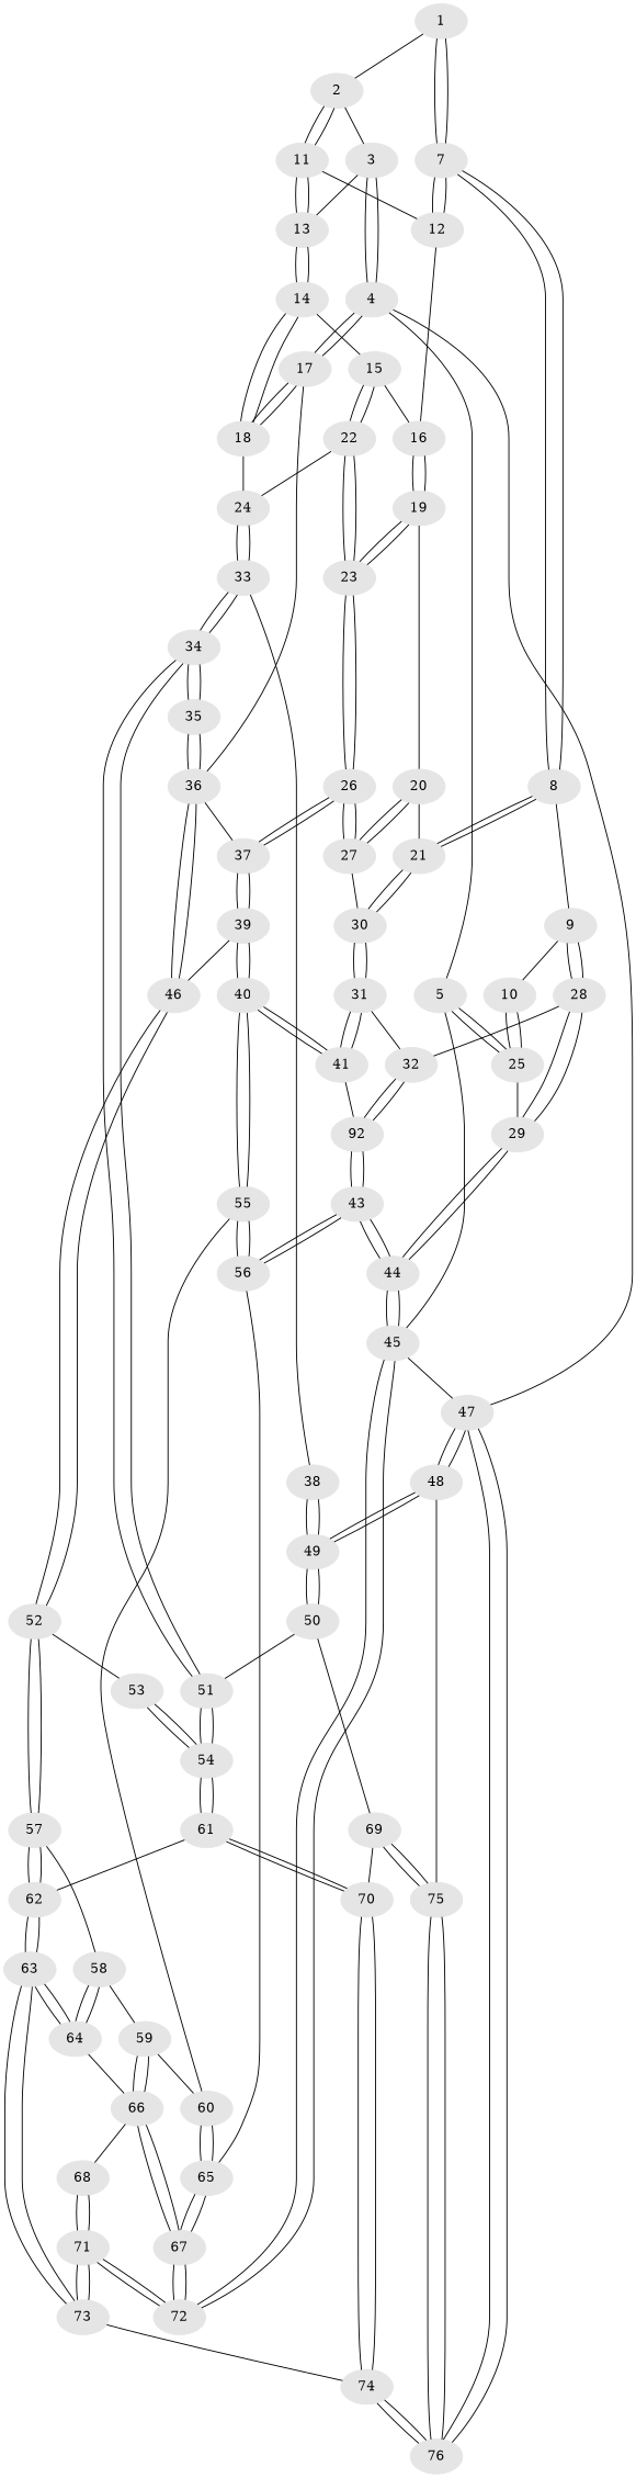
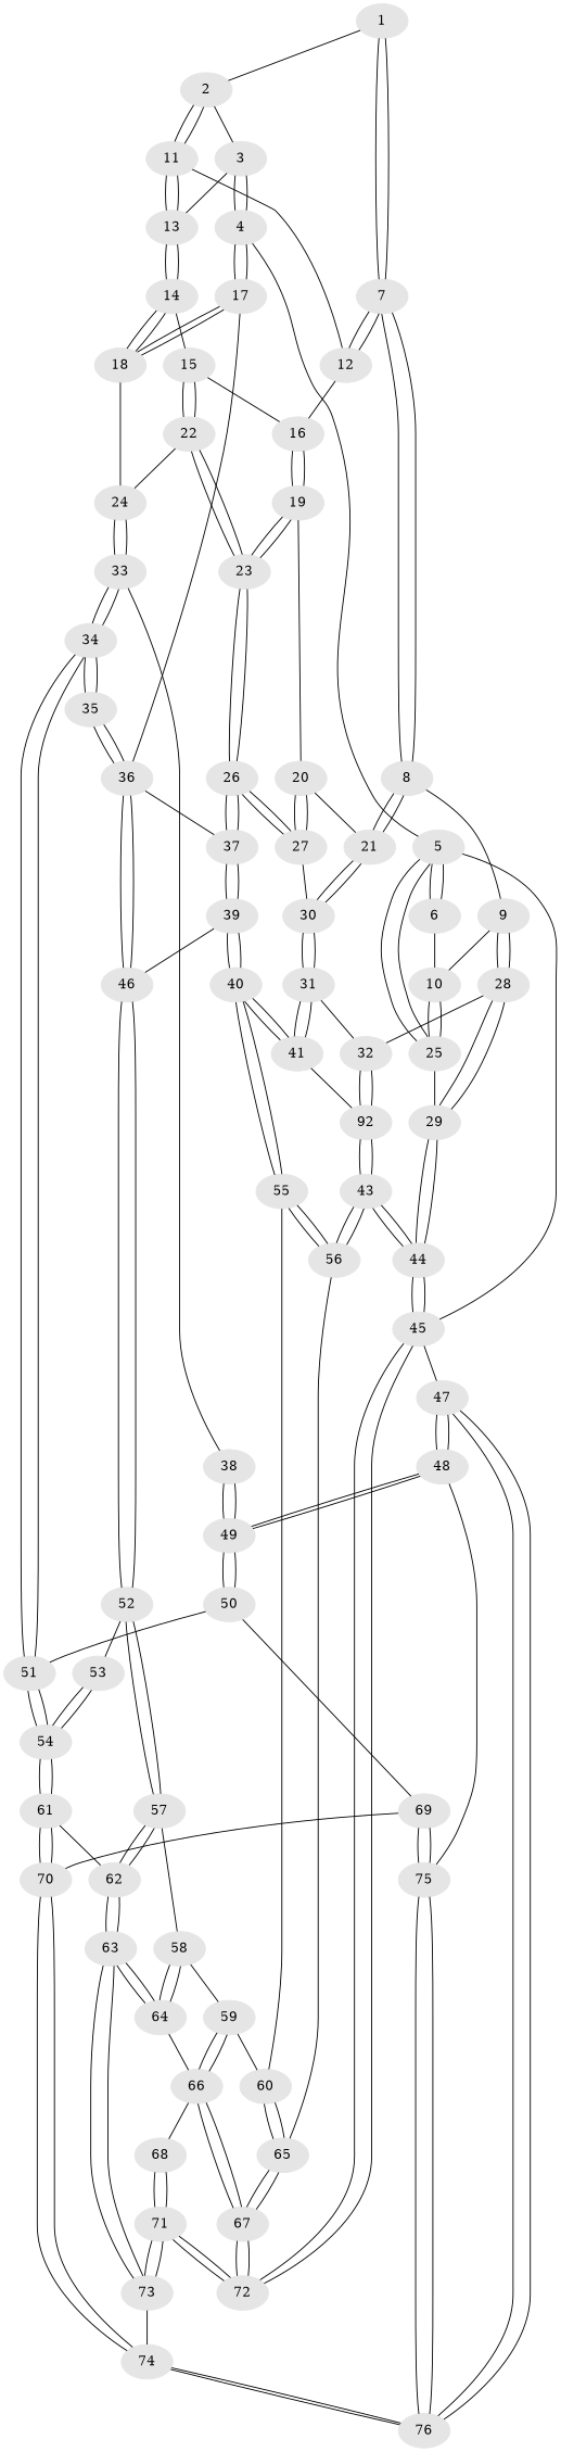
  graph {
    node [color=gray90 style=filled]
    1
    2
    7
    3
    11
    8
    12
    4
    13
    5
    17
    47
    14
+   6
    25
    45
    18
    36
    48
    76
    10
    29
    72
    9
    21
    16
    28
    30
    32
    19
    15
    22
    24
    23
    20
    38
    49
    33
    27
    26
    31
    37
    34
    44
    39
    n46 [label=92]
    41
    43
    35
    51
    54
    46
    52
    40
    50
    55
    56
    60
    65
    53
    57
    75
    69
    70
    61
    58
    62
    67
    59
    64
    63
    66
    68
    74
    73
    71
    1 -- 2
    1 -- 7
    1 -- 7
    2 -- 3
    2 -- 11
    2 -- 11
    7 -- 8
    7 -- 8
    7 -- 12
    7 -- 12
    3 -- 4
    3 -- 4
    3 -- 13
    11 -- 12
    11 -- 13
    11 -- 13
    8 -- 9
    8 -- 21
    8 -- 21
    12 -- 16
    4 -- 5
    4 -- 17
    4 -- 17
-   4 -- 47
    13 -- 14
    13 -- 14
+   5 -- 6
+   5 -- 6
    5 -- 25
    5 -- 25
    5 -- 45
    17 -- 18
    17 -- 18
    17 -- 36
    47 -- 48
    47 -- 48
    47 -- 76
    47 -- 76
    14 -- 18
    14 -- 18
    14 -- 15
+   6 -- 10
    25 -- 29
    45 -- 47
    45 -- 72
    45 -- 72
    18 -- 24
    36 -- 37
    36 -- 46
    36 -- 46
    48 -- 49
    48 -- 49
    48 -- 75
    10 -- 25
    10 -- 25
    29 -- 44
    29 -- 44
    9 -- 10
    9 -- 28
    9 -- 28
    21 -- 30
    21 -- 30
    16 -- 19
    16 -- 19
    28 -- 29
    28 -- 29
    28 -- 32
    30 -- 31
    30 -- 31
    32 -- n46
    32 -- n46
    19 -- 23
    19 -- 23
    19 -- 20
    15 -- 16
    15 -- 22
    15 -- 22
    22 -- 24
    22 -- 23
    22 -- 23
    24 -- 33
    24 -- 33
    23 -- 26
    23 -- 26
    20 -- 21
    20 -- 27
    20 -- 27
    38 -- 49
    38 -- 49
    49 -- 50
    49 -- 50
    33 -- 38
    33 -- 34
    33 -- 34
    27 -- 30
    26 -- 27
    26 -- 27
    26 -- 37
    26 -- 37
    31 -- 32
    31 -- 41
    31 -- 41
    37 -- 39
    37 -- 39
    34 -- 35
    34 -- 35
    34 -- 51
    34 -- 51
    44 -- 45
    44 -- 45
    39 -- 46
    39 -- 40
    39 -- 40
    n46 -- 43
    n46 -- 43
    41 -- n46
    43 -- 44
    43 -- 44
    43 -- 56
    43 -- 56
    35 -- 36
    35 -- 36
    51 -- 54
    51 -- 54
    54 -- 61
    54 -- 61
    46 -- 52
    46 -- 52
    52 -- 53
    52 -- 57
    52 -- 57
    40 -- 41
    40 -- 41
    40 -- 55
    40 -- 55
    50 -- 51
    50 -- 69
    55 -- 56
    55 -- 56
    55 -- 60
    56 -- 65
    60 -- 65
    60 -- 65
    65 -- 67
    65 -- 67
    53 -- 54
    53 -- 54
    57 -- 58
    57 -- 62
    57 -- 62
    75 -- 76
    75 -- 76
    69 -- 75
    69 -- 75
    69 -- 70
    70 -- 74
    70 -- 74
    61 -- 70
    61 -- 70
    61 -- 62
    58 -- 59
    58 -- 64
    58 -- 64
    62 -- 63
    62 -- 63
    67 -- 72
    67 -- 72
    59 -- 60
    59 -- 66
    59 -- 66
    64 -- 66
    63 -- 64
    63 -- 64
    63 -- 73
    63 -- 73
    66 -- 67
    66 -- 67
    66 -- 68
    68 -- 71
    68 -- 71
    74 -- 76
    74 -- 76
    73 -- 74
    71 -- 72
    71 -- 72
    71 -- 73
    71 -- 73
  }
